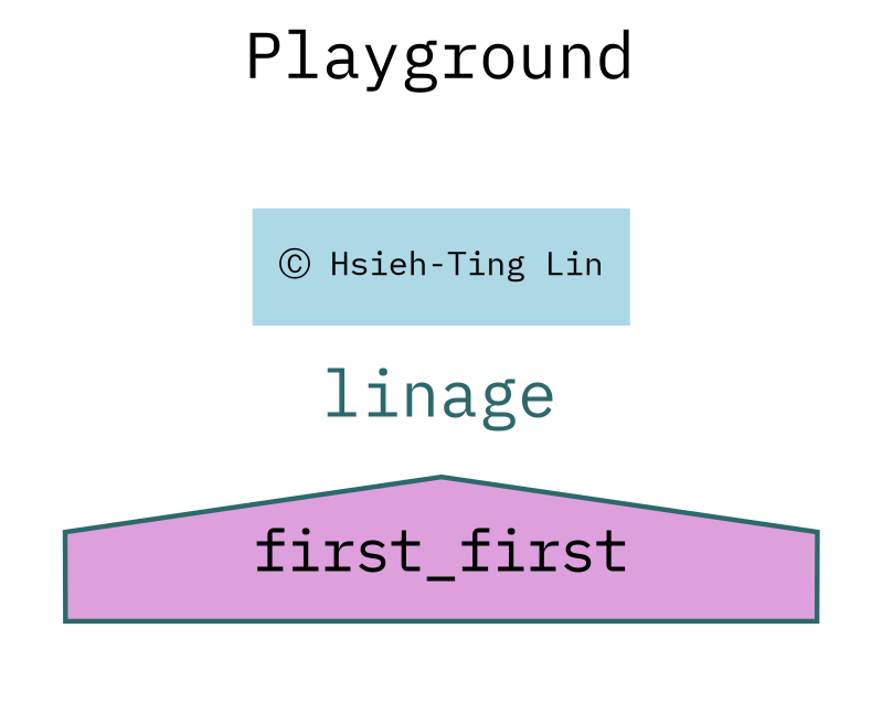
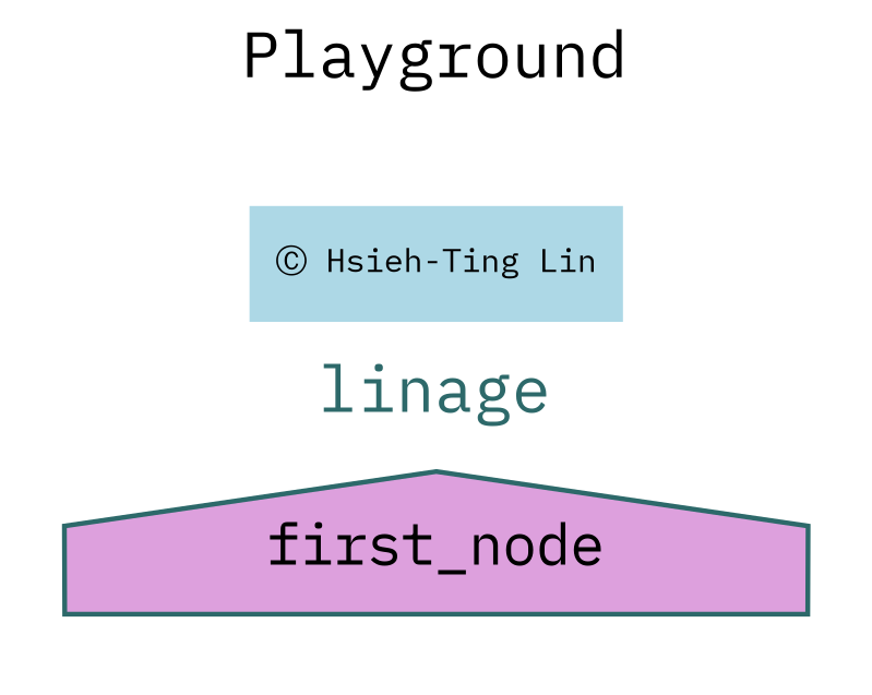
  digraph {
    compound=true
    fontname="IBM Plex Mono"
    fontsize="20pt"
    label=Playground
    labelloc=t
    nodesep=0.2
    rankdir=LR
    ranksep=0.5
    node [color="#2d696a" fontname="IBM Plex Mono" style=filled]
-   n1 [fontsize="18pt" group=1 label=first_first penwidth=1.5 shape=house fillcolor=plum]
+   n1 [fontsize="18pt" group=1 label=first_node penwidth=1.5 shape=house fillcolor=plum]
    n2 [fontsize="10pt" label="Ⓒ Hsieh-Ting Lin" shape=none fillcolor=lightblue]
    subgraph cluster_1 {
      color=white
      fontcolor="#2d696a"
      label=linage
      n1
    }
  }
